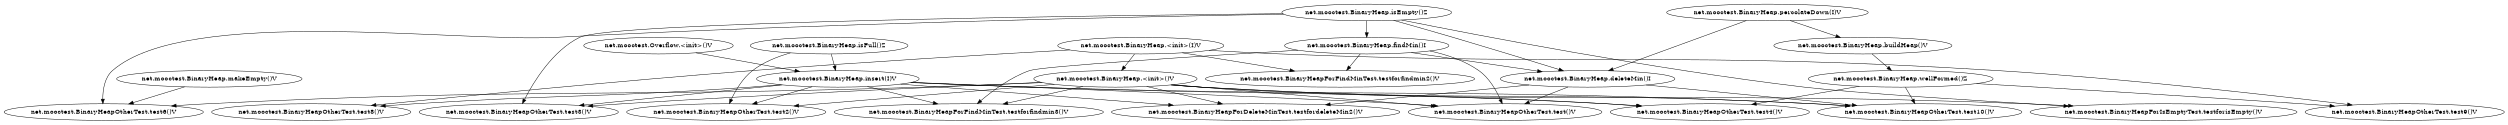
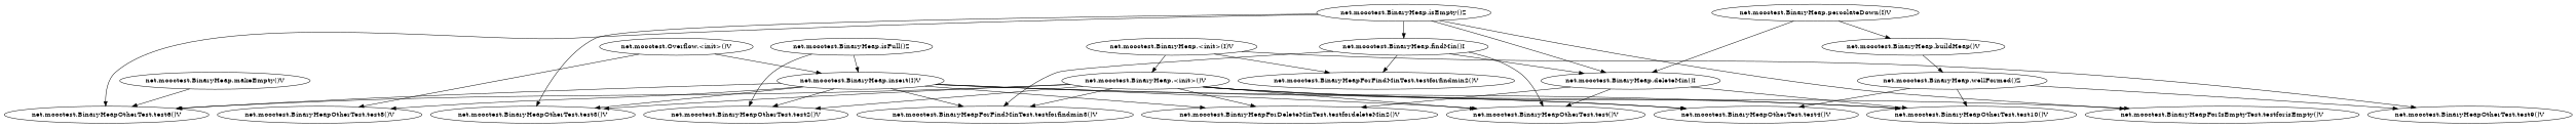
  digraph {
    "net.mooctest.BinaryHeap.isFull()Z"
    "net.mooctest.BinaryHeap.insert(I)V"
    "net.mooctest.BinaryHeapOtherTest.test2()V"
    "net.mooctest.BinaryHeapOtherTest.test3()V"
    "net.mooctest.BinaryHeapOtherTest.test6()V"
    "net.mooctest.BinaryHeapForDeleteMinTest.testfordeleteMin2()V"
    "net.mooctest.BinaryHeapOtherTest.test10()V"
    "net.mooctest.BinaryHeapOtherTest.test4()V"
    "net.mooctest.BinaryHeapOtherTest.test()V"
    "net.mooctest.BinaryHeapForFindMinTest.testforfindmin3()V"
    "net.mooctest.BinaryHeapOtherTest.test8()V"
    "net.mooctest.BinaryHeap.percolateDown(I)V"
    "net.mooctest.BinaryHeap.buildHeap()V"
    "net.mooctest.BinaryHeap.deleteMin()I"
    "net.mooctest.BinaryHeap.wellFormed()Z"
    "net.mooctest.BinaryHeapOtherTest.test9()V"
    "net.mooctest.BinaryHeap.<init>()V"
    "net.mooctest.BinaryHeapForIsEmptyTest.testforisEmpty()V"
    "net.mooctest.BinaryHeap.findMin()I"
    "net.mooctest.BinaryHeapForFindMinTest.testforfindmin2()V"
    "net.mooctest.BinaryHeap.<init>(I)V"
    "net.mooctest.BinaryHeap.makeEmpty()V"
    "net.mooctest.Overflow.<init>()V"
    "net.mooctest.BinaryHeap.isEmpty()Z"
    "net.mooctest.BinaryHeap.isFull()Z" -> "net.mooctest.BinaryHeap.insert(I)V"
    "net.mooctest.BinaryHeap.isFull()Z" -> "net.mooctest.BinaryHeapOtherTest.test2()V"
    "net.mooctest.BinaryHeap.insert(I)V" -> "net.mooctest.BinaryHeapOtherTest.test2()V"
    "net.mooctest.BinaryHeap.insert(I)V" -> "net.mooctest.BinaryHeapOtherTest.test3()V"
+   "net.mooctest.BinaryHeap.insert(I)V" -> "net.mooctest.BinaryHeapOtherTest.test6()V"
    "net.mooctest.BinaryHeap.insert(I)V" -> "net.mooctest.BinaryHeapForDeleteMinTest.testfordeleteMin2()V"
    "net.mooctest.BinaryHeap.insert(I)V" -> "net.mooctest.BinaryHeapOtherTest.test10()V"
    "net.mooctest.BinaryHeap.insert(I)V" -> "net.mooctest.BinaryHeapOtherTest.test4()V"
    "net.mooctest.BinaryHeap.insert(I)V" -> "net.mooctest.BinaryHeapOtherTest.test()V"
    "net.mooctest.BinaryHeap.insert(I)V" -> "net.mooctest.BinaryHeapForFindMinTest.testforfindmin3()V"
    "net.mooctest.BinaryHeap.insert(I)V" -> "net.mooctest.BinaryHeapOtherTest.test8()V"
    "net.mooctest.BinaryHeap.percolateDown(I)V" -> "net.mooctest.BinaryHeap.buildHeap()V"
    "net.mooctest.BinaryHeap.percolateDown(I)V" -> "net.mooctest.BinaryHeap.deleteMin()I"
    "net.mooctest.BinaryHeap.buildHeap()V" -> "net.mooctest.BinaryHeap.wellFormed()Z"
    "net.mooctest.BinaryHeap.deleteMin()I" -> "net.mooctest.BinaryHeapForDeleteMinTest.testfordeleteMin2()V"
    "net.mooctest.BinaryHeap.deleteMin()I" -> "net.mooctest.BinaryHeapOtherTest.test10()V"
    "net.mooctest.BinaryHeap.deleteMin()I" -> "net.mooctest.BinaryHeapOtherTest.test()V"
    "net.mooctest.BinaryHeap.wellFormed()Z" -> "net.mooctest.BinaryHeapOtherTest.test10()V"
    "net.mooctest.BinaryHeap.wellFormed()Z" -> "net.mooctest.BinaryHeapOtherTest.test4()V"
    "net.mooctest.BinaryHeap.wellFormed()Z" -> "net.mooctest.BinaryHeapOtherTest.test9()V"
    "net.mooctest.BinaryHeap.<init>()V" -> "net.mooctest.BinaryHeapOtherTest.test2()V"
    "net.mooctest.BinaryHeap.<init>()V" -> "net.mooctest.BinaryHeapOtherTest.test3()V"
    "net.mooctest.BinaryHeap.<init>()V" -> "net.mooctest.BinaryHeapOtherTest.test6()V"
    "net.mooctest.BinaryHeap.<init>()V" -> "net.mooctest.BinaryHeapForDeleteMinTest.testfordeleteMin2()V"
    "net.mooctest.BinaryHeap.<init>()V" -> "net.mooctest.BinaryHeapOtherTest.test10()V"
    "net.mooctest.BinaryHeap.<init>()V" -> "net.mooctest.BinaryHeapOtherTest.test4()V"
    "net.mooctest.BinaryHeap.<init>()V" -> "net.mooctest.BinaryHeapOtherTest.test()V"
    "net.mooctest.BinaryHeap.<init>()V" -> "net.mooctest.BinaryHeapForFindMinTest.testforfindmin3()V"
    "net.mooctest.BinaryHeap.<init>()V" -> "net.mooctest.BinaryHeapForIsEmptyTest.testforisEmpty()V"
    "net.mooctest.BinaryHeap.findMin()I" -> "net.mooctest.BinaryHeapOtherTest.test()V"
    "net.mooctest.BinaryHeap.findMin()I" -> "net.mooctest.BinaryHeapForFindMinTest.testforfindmin3()V"
    "net.mooctest.BinaryHeap.findMin()I" -> "net.mooctest.BinaryHeap.deleteMin()I"
    "net.mooctest.BinaryHeap.findMin()I" -> "net.mooctest.BinaryHeapForFindMinTest.testforfindmin2()V"
-   "net.mooctest.BinaryHeap.<init>(I)V" -> "net.mooctest.BinaryHeapOtherTest.test8()V"
+   "net.mooctest.Overflow.<init>()V" -> "net.mooctest.BinaryHeapOtherTest.test8()V"
    "net.mooctest.BinaryHeap.<init>(I)V" -> "net.mooctest.BinaryHeapOtherTest.test9()V"
    "net.mooctest.BinaryHeap.<init>(I)V" -> "net.mooctest.BinaryHeap.<init>()V"
    "net.mooctest.BinaryHeap.<init>(I)V" -> "net.mooctest.BinaryHeapForFindMinTest.testforfindmin2()V"
    "net.mooctest.BinaryHeap.makeEmpty()V" -> "net.mooctest.BinaryHeapOtherTest.test6()V"
    "net.mooctest.Overflow.<init>()V" -> "net.mooctest.BinaryHeap.insert(I)V"
    "net.mooctest.BinaryHeap.isEmpty()Z" -> "net.mooctest.BinaryHeapOtherTest.test3()V"
    "net.mooctest.BinaryHeap.isEmpty()Z" -> "net.mooctest.BinaryHeapOtherTest.test6()V"
    "net.mooctest.BinaryHeap.isEmpty()Z" -> "net.mooctest.BinaryHeap.deleteMin()I"
    "net.mooctest.BinaryHeap.isEmpty()Z" -> "net.mooctest.BinaryHeapForIsEmptyTest.testforisEmpty()V"
    "net.mooctest.BinaryHeap.isEmpty()Z" -> "net.mooctest.BinaryHeap.findMin()I"
  }
